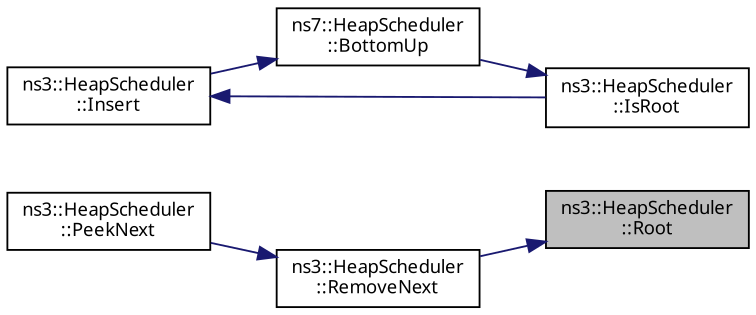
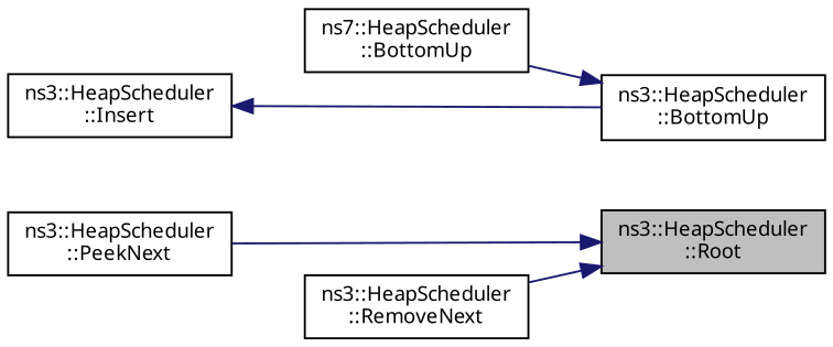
  digraph {
    fontname="Noto Sans"
    rankdir=RL
    node [color=black fillcolor=white fontname="Noto Sans" fontsize=10 shape=record style=filled]
    edge [color=midnightblue dir=back fontname="Noto Sans" fontsize=10 labelfontname=Helvetica labelfontsize=10 style=solid]
    n1 [fillcolor=grey75 fontcolor=black height=0.2 label="ns3::HeapScheduler\l::Root" width=0.4]
    n2 [height=0.2 label="ns3::HeapScheduler\l::PeekNext" width=0.4]
    n3 [height=0.2 label="ns3::HeapScheduler\l::RemoveNext" width=0.4]
-   n4 [height=0.2 label="ns3::HeapScheduler\l::IsRoot" width=0.4]
+   n4 [height=0.2 label="ns3::HeapScheduler\l::BottomUp" width=0.4]
    n5 [height=0.2 label="ns7::HeapScheduler\l::BottomUp" width=0.4]
    n6 [height=0.2 label="ns3::HeapScheduler\l::Insert" width=0.4]
-   n3 -> n2
+   n1 -> n2
    n1 -> n3
    n4 -> n5
-   n5 -> n6
    n6 -> n4
  }
